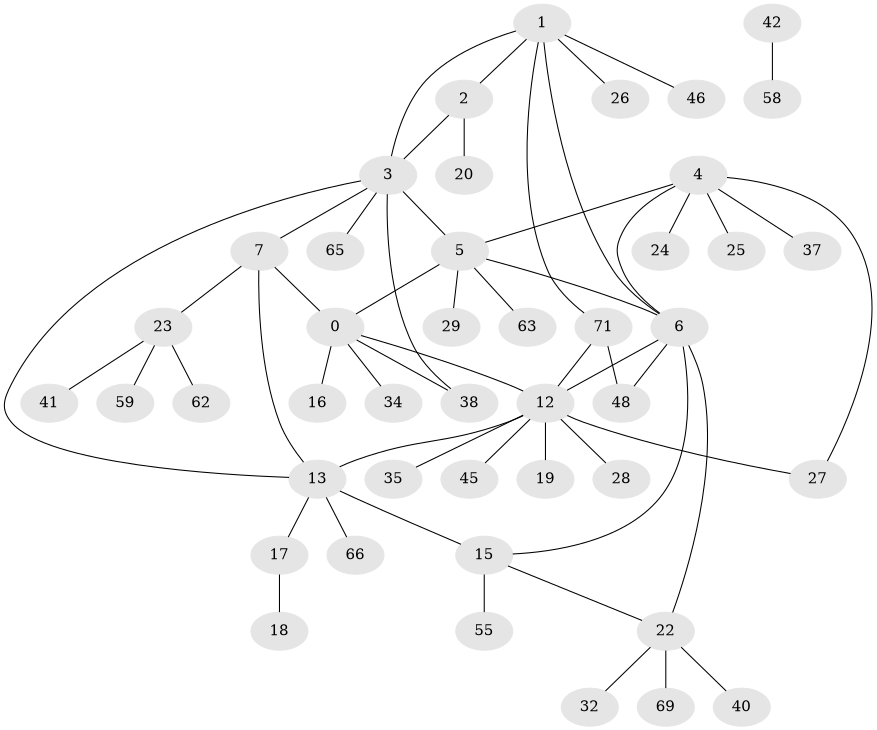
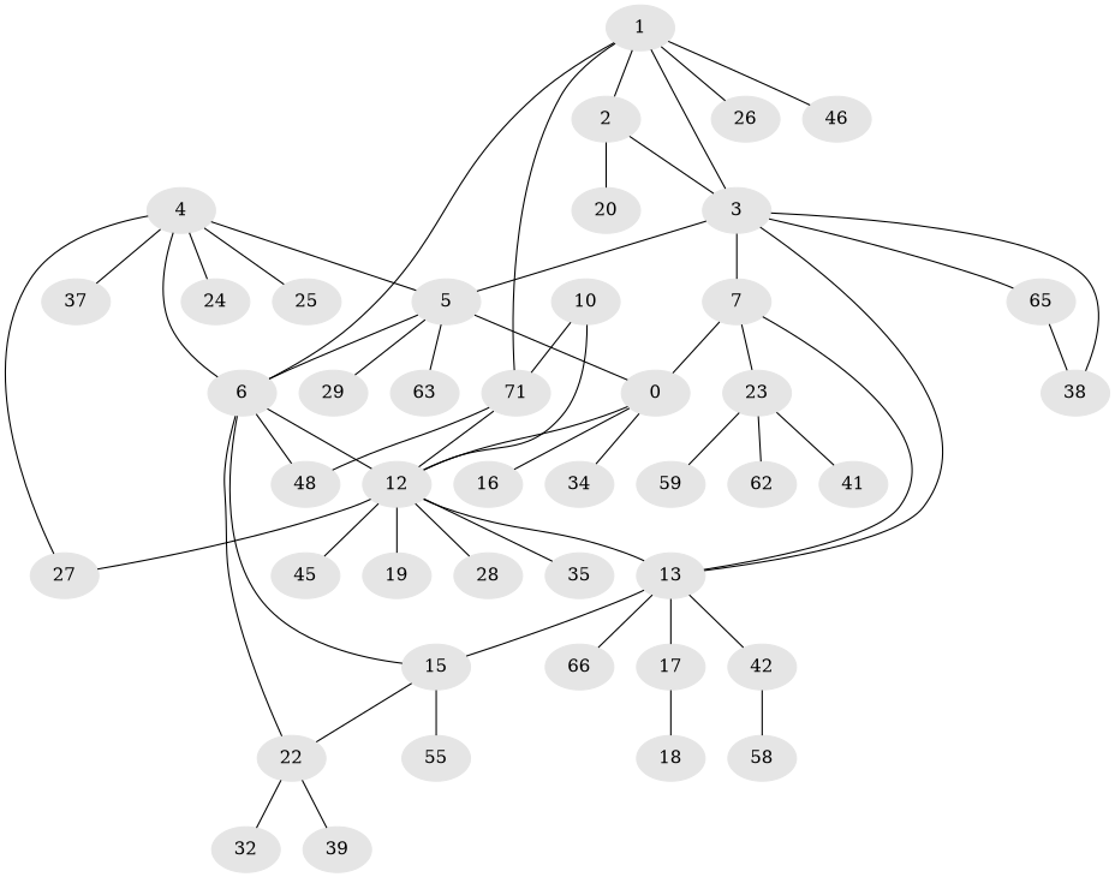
  graph {
    fontname="DejaVu Serif"
    node [color=gray90 fontname="DejaVu Serif" style=filled]
    edge [fontname="DejaVu Serif"]
    1 [super="+47"]
    2 [super="+30"]
    3 [super="+21"]
    6 [super="+53"]
    n5 [label=71 super="+43"]
    26
    46 [super="+50"]
    20 [super="+56"]
    5 [super="+51"]
    7 [super="+48"]
    13 [super="+14"]
    38
    n13 [label=65]
    12 [super="+65"]
    15 [super="+49"]
    22 [super="+33"]
    n17 [label=48]
    n18 [label=0 super="+9"]
    29
    63
    23 [super="+52"]
    17 [super="+31"]
    42
    66
    4 [super="+36"]
    24
    25
    27
    37
    16
    34
    19 [super="+64"]
    28
    35
    45
    55
    32
-   39 [label=69]
-   40
+   39
    41
    59
    62
+   10
    18 [super="+57"]
    58
    1 -- 2
    1 -- 3
    1 -- 6
    1 -- n5
    1 -- 26
    1 -- 46
    2 -- 3
    2 -- 20
    3 -- 5
    3 -- 7
    3 -- 13
    3 -- 38
    3 -- n13
    6 -- 12
    6 -- 15
    6 -- 22
    6 -- n17
    n5 -- 12
    n5 -- n17
    5 -- 6
    5 -- n18
    5 -- 29
    5 -- 63
    7 -- 13
    7 -- n18 [weight=2]
    7 -- 23
    13 -- 15 [weight=2]
    13 -- 17
+   13 -- 42
    13 -- 66
    12 -- 13
    12 -- 27
    12 -- 19
    12 -- 28
    12 -- 35
    12 -- 45
    15 -- 22
    15 -- 55
    22 -- 32
    22 -- 39
-   22 -- 40
-   n18 -- 38
+   n13 -- 38
    n18 -- 12
    n18 -- 16
    n18 -- 34
    23 -- 41
    23 -- 59
    23 -- 62
    17 -- 18
    42 -- 58
    4 -- 6
    4 -- 5
    4 -- 24
    4 -- 25
    4 -- 27
    4 -- 37
+   10 -- n5
+   10 -- 12
  }
